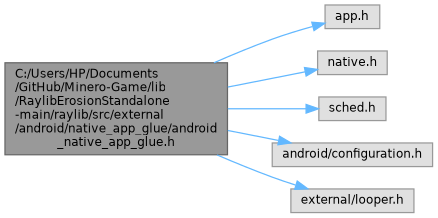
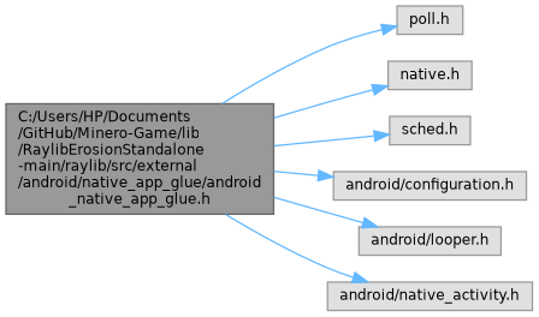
  digraph {
    rankdir=LR
    node [color=grey60 fillcolor="#E0E0E0" fontname=Helvetica fontsize=10 shape=box style=filled]
    edge [color=steelblue1 fontname=Helvetica fontsize=10 labelfontname=Helvetica labelfontsize=10 style=solid]
    n1 [color=gray40 fillcolor=grey60 fontcolor=black height=0.2 label="C:/Users/HP/Documents\l/GitHub/Minero-Game/lib\l/RaylibErosionStandalone\l-main/raylib/src/external\l/android/native_app_glue/android\l_native_app_glue.h" width=0.4]
-   n2 [height=0.2 label="app.h" width=0.4]
+   n2 [height=0.2 label="poll.h" width=0.4]
    n3 [height=0.2 label="native.h" width=0.4]
    n4 [height=0.2 label="sched.h" width=0.4]
    n5 [height=0.2 label="android/configuration.h" width=0.4]
-   n6 [height=0.2 label="external/looper.h" width=0.4]
+   n6 [height=0.2 label="android/looper.h" width=0.4]
+   n7 [height=0.2 label="android/native_activity.h" width=0.4]
    n1 -> n2
    n1 -> n3
    n1 -> n4
    n1 -> n5
    n1 -> n6
+   n1 -> n7
  }
